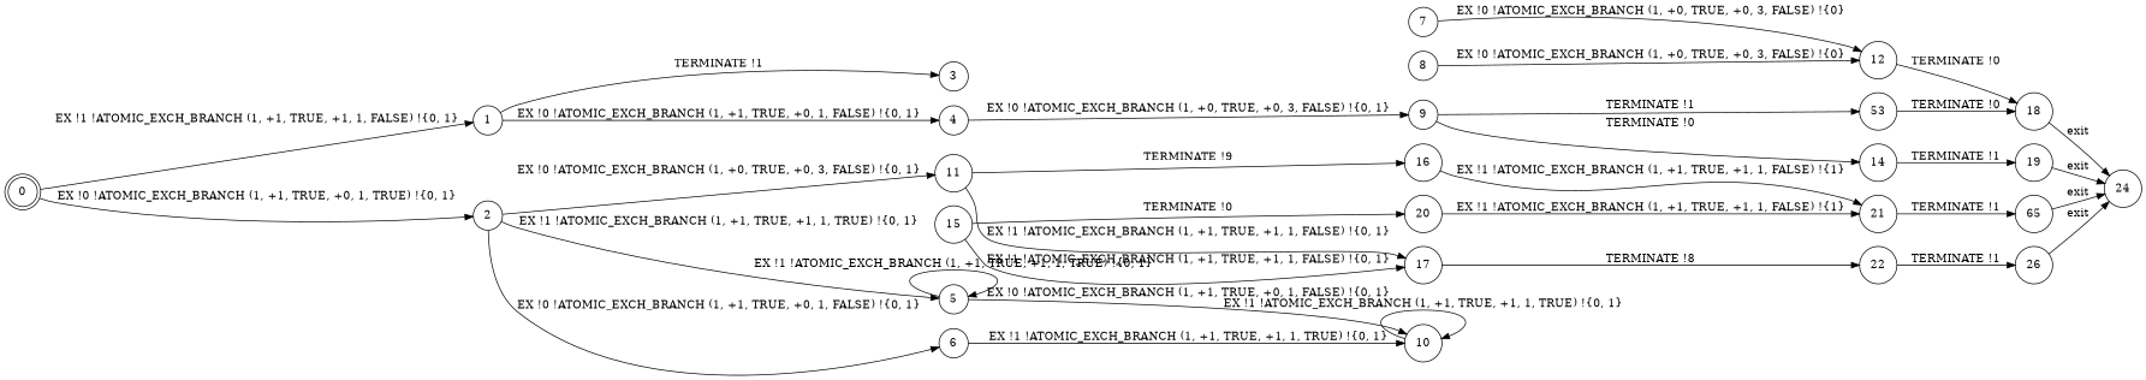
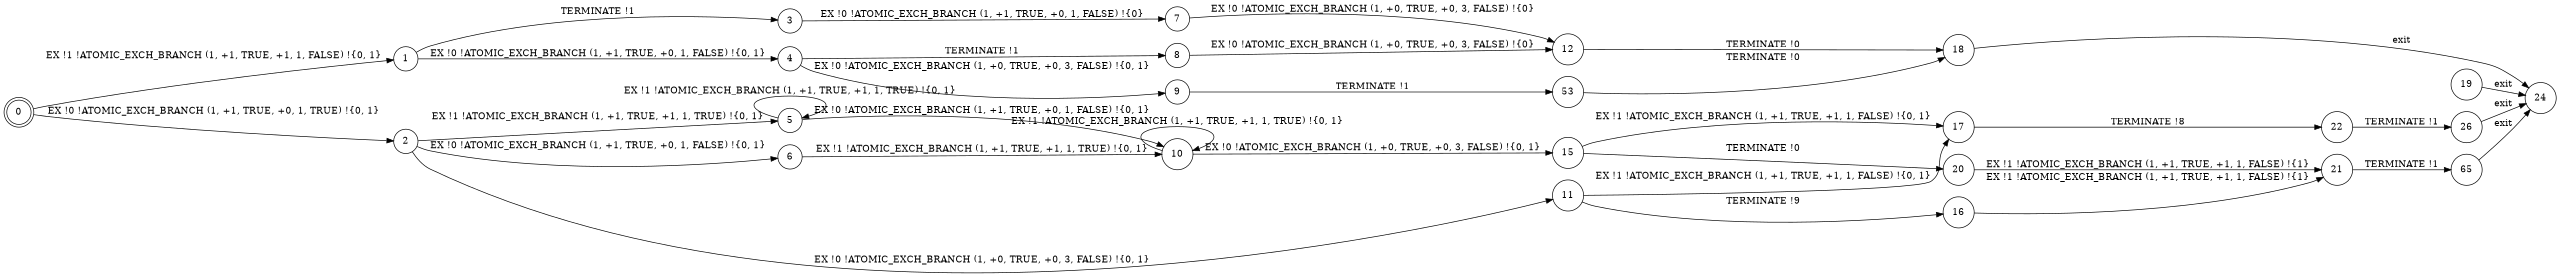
  digraph {
    rankdir=LR
    node [shape=circle]
    0 [peripheries=2]
    1
    2
    3
    4
    5
    6
    11
    7
    8
    9
    10
    12
    n14 [label=53]
-   14
    15
    16
    17
    18
    19
    20
    21
    22
    24
    n25 [label=65]
    26
    0 -> 1 [label="EX !1 !ATOMIC_EXCH_BRANCH (1, +1, TRUE, +1, 1, FALSE) !{0, 1}"]
    0 -> 2 [label="EX !0 !ATOMIC_EXCH_BRANCH (1, +1, TRUE, +0, 1, TRUE) !{0, 1}"]
    1 -> 3 [label="TERMINATE !1"]
    1 -> 4 [label="EX !0 !ATOMIC_EXCH_BRANCH (1, +1, TRUE, +0, 1, FALSE) !{0, 1}"]
    2 -> 5 [label="EX !1 !ATOMIC_EXCH_BRANCH (1, +1, TRUE, +1, 1, TRUE) !{0, 1}"]
    2 -> 6 [label="EX !0 !ATOMIC_EXCH_BRANCH (1, +1, TRUE, +0, 1, FALSE) !{0, 1}"]
    2 -> 11 [label="EX !0 !ATOMIC_EXCH_BRANCH (1, +0, TRUE, +0, 3, FALSE) !{0, 1}"]
+   3 -> 7 [label="EX !0 !ATOMIC_EXCH_BRANCH (1, +1, TRUE, +0, 1, FALSE) !{0}"]
+   4 -> 8 [label="TERMINATE !1"]
    4 -> 9 [label="EX !0 !ATOMIC_EXCH_BRANCH (1, +0, TRUE, +0, 3, FALSE) !{0, 1}"]
    5 -> 5 [label="EX !1 !ATOMIC_EXCH_BRANCH (1, +1, TRUE, +1, 1, TRUE) !{0, 1}"]
    5 -> 10 [label="EX !0 !ATOMIC_EXCH_BRANCH (1, +1, TRUE, +0, 1, FALSE) !{0, 1}"]
    6 -> 10 [label="EX !1 !ATOMIC_EXCH_BRANCH (1, +1, TRUE, +1, 1, TRUE) !{0, 1}"]
    11 -> 16 [label="TERMINATE !9"]
    11 -> 17 [label="EX !1 !ATOMIC_EXCH_BRANCH (1, +1, TRUE, +1, 1, FALSE) !{0, 1}"]
    7 -> 12 [label="EX !0 !ATOMIC_EXCH_BRANCH (1, +0, TRUE, +0, 3, FALSE) !{0}"]
    8 -> 12 [label="EX !0 !ATOMIC_EXCH_BRANCH (1, +0, TRUE, +0, 3, FALSE) !{0}"]
    9 -> n14 [label="TERMINATE !1"]
-   9 -> 14 [label="TERMINATE !0"]
    10 -> 10 [label="EX !1 !ATOMIC_EXCH_BRANCH (1, +1, TRUE, +1, 1, TRUE) !{0, 1}"]
+   10 -> 15 [label="EX !0 !ATOMIC_EXCH_BRANCH (1, +0, TRUE, +0, 3, FALSE) !{0, 1}"]
    12 -> 18 [label="TERMINATE !0"]
    n14 -> 18 [label="TERMINATE !0"]
-   14 -> 19 [label="TERMINATE !1"]
    15 -> 17 [label="EX !1 !ATOMIC_EXCH_BRANCH (1, +1, TRUE, +1, 1, FALSE) !{0, 1}"]
    15 -> 20 [label="TERMINATE !0"]
    16 -> 21 [label="EX !1 !ATOMIC_EXCH_BRANCH (1, +1, TRUE, +1, 1, FALSE) !{1}"]
    17 -> 22 [label="TERMINATE !8"]
    18 -> 24 [label=exit]
    19 -> 24 [label=exit]
    20 -> 21 [label="EX !1 !ATOMIC_EXCH_BRANCH (1, +1, TRUE, +1, 1, FALSE) !{1}"]
    21 -> n25 [label="TERMINATE !1"]
    22 -> 26 [label="TERMINATE !1"]
    n25 -> 24 [label=exit]
    26 -> 24 [label=exit]
  }
